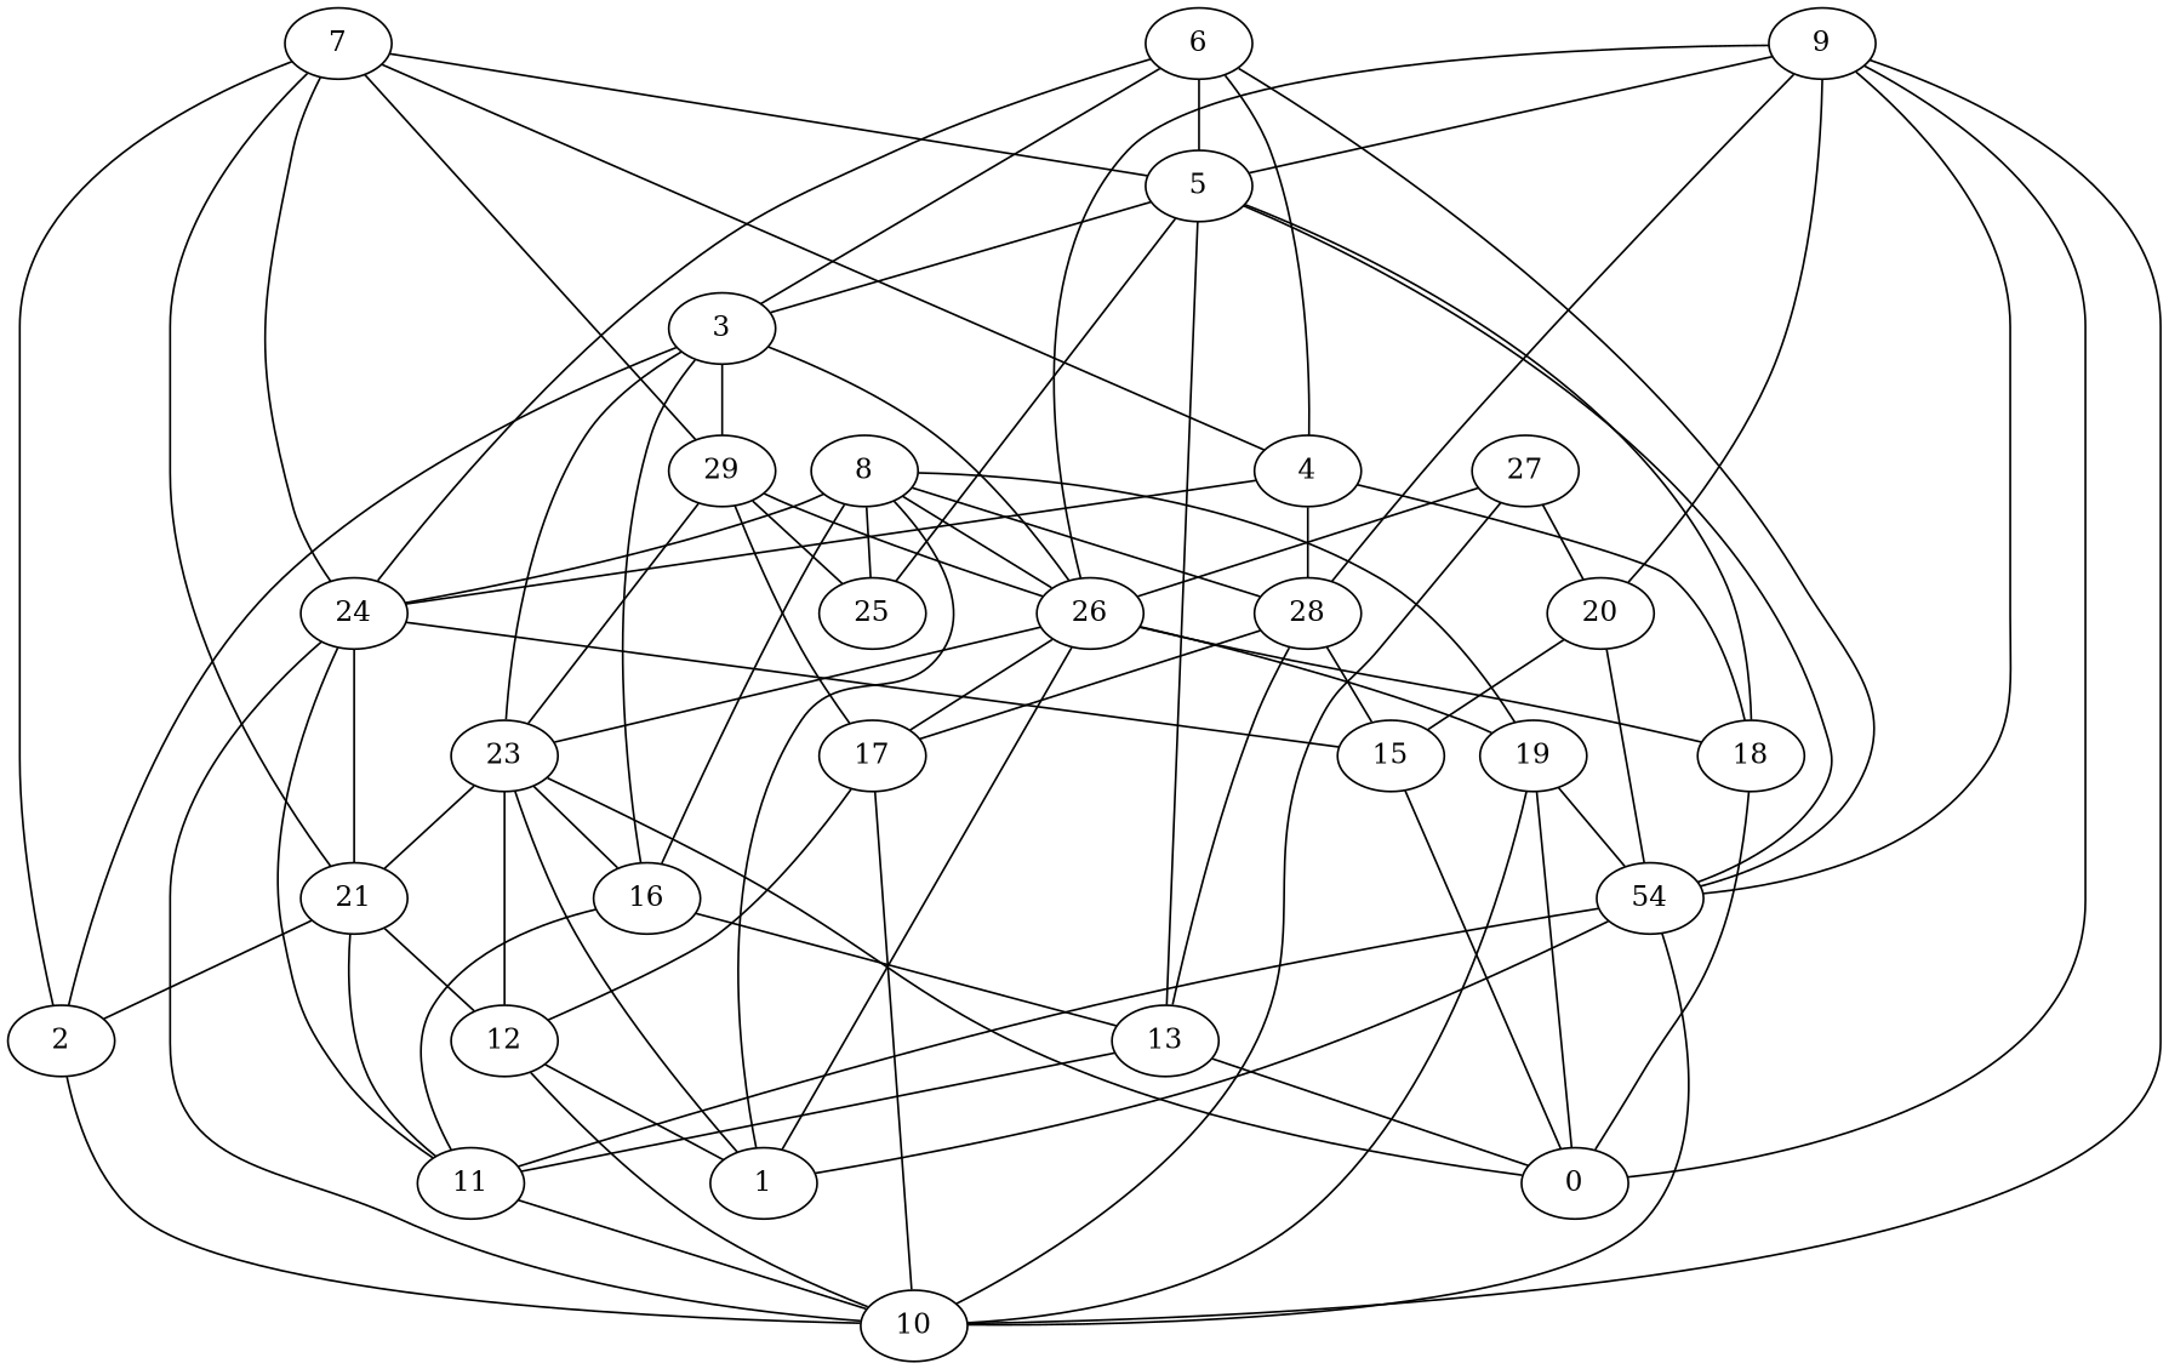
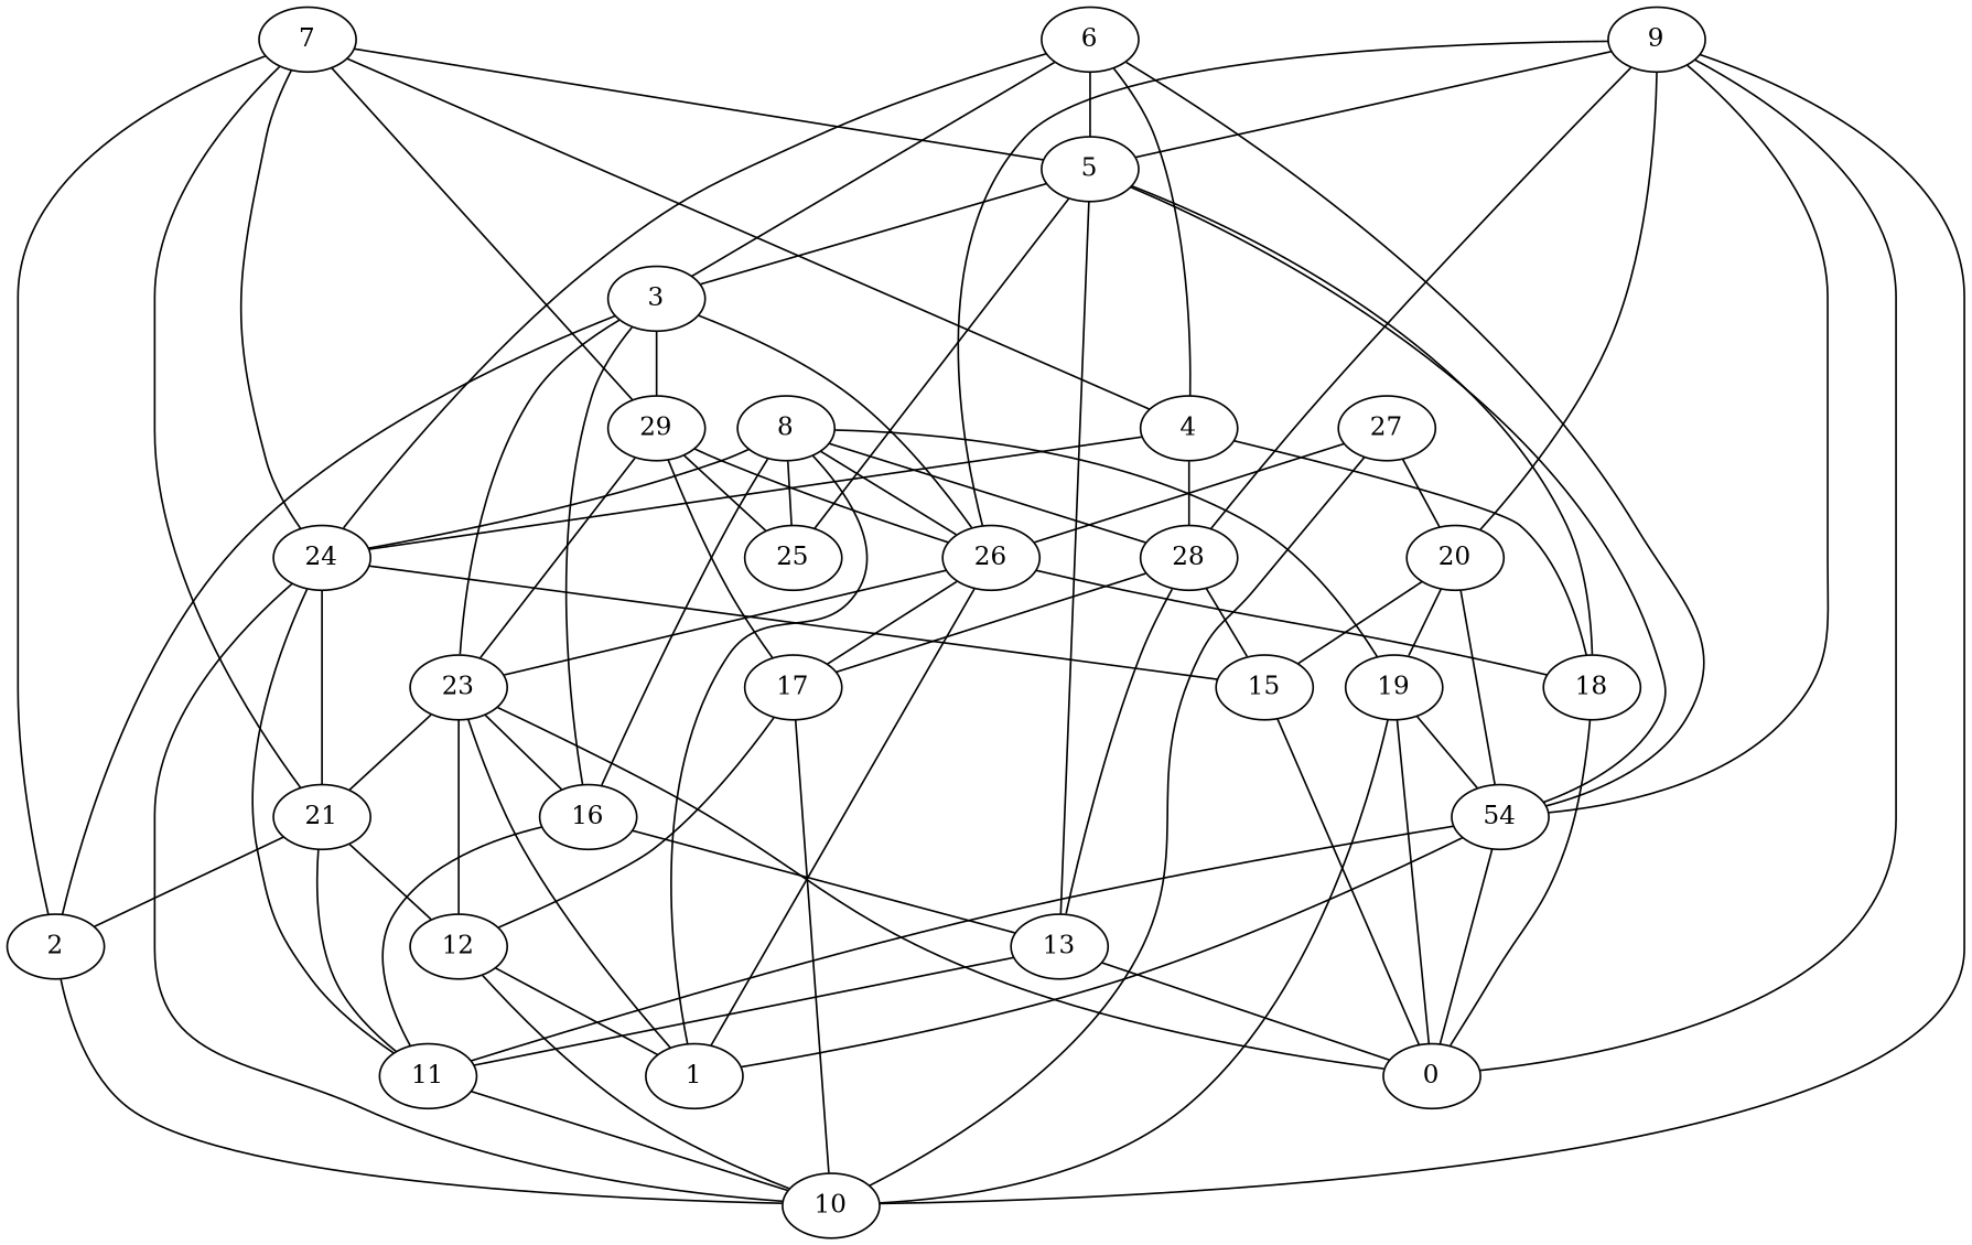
  digraph {
    edge [color=black dir=none]
    20
    15
    n3 [label=54]
    0
    8
    25
    26
    24
    16
    1
    19
    28
    17
    18
    23
    11
    10
    21
    13
    29
    9
    5
    3
    12
    4
    6
    2
    27
    7
    subgraph sub_1 {
      20
      15
      n3
      0
      8
      25
      26
      24
      16
      1
      19
      28
      17
      18
      23
      11
      10
      21
      13
      29
      9
      5
      3
      12
      4
      6
      2
      27
      7
    }
    20 -> 15
    20 -> n3
    15 -> 0
    n3 -> 1
    n3 -> 11
-   n3 -> 10
+   n3 -> 0
    8 -> 25
    8 -> 26
    8 -> 24
    8 -> 16
    8 -> 1
    8 -> 19
    8 -> 28
    26 -> 1
-   26 -> 19
+   20 -> 19
    26 -> 17
    26 -> 18
    26 -> 23
    24 -> 15
    24 -> 11
    24 -> 10
    24 -> 21
    16 -> 11
    16 -> 13
    19 -> n3
    19 -> 0
    19 -> 10
    28 -> 15
    28 -> 17
    28 -> 13
    17 -> 10
    17 -> 12
    18 -> 0
    23 -> 0
    23 -> 16
    23 -> 1
    23 -> 21
    23 -> 12
    11 -> 10
    21 -> 11
    21 -> 12
    21 -> 2
    13 -> 0
    13 -> 11
    29 -> 25
    29 -> 26
    29 -> 17
    29 -> 23
    9 -> 20
    9 -> n3
    9 -> 0
    9 -> 26
    9 -> 28
    9 -> 10
    9 -> 5
    5 -> n3
    5 -> 25
    5 -> 18
    5 -> 13
    5 -> 3
    3 -> 26
    3 -> 16
    3 -> 23
    3 -> 29
    3 -> 2
    12 -> 1
    12 -> 10
    4 -> 24
    4 -> 28
    4 -> 18
    6 -> n3
    6 -> 24
    6 -> 5
    6 -> 3
    6 -> 4
    2 -> 10
    27 -> 20
    27 -> 26
    27 -> 10
    7 -> 24
    7 -> 21
    7 -> 29
    7 -> 5
    7 -> 4
    7 -> 2
  }
